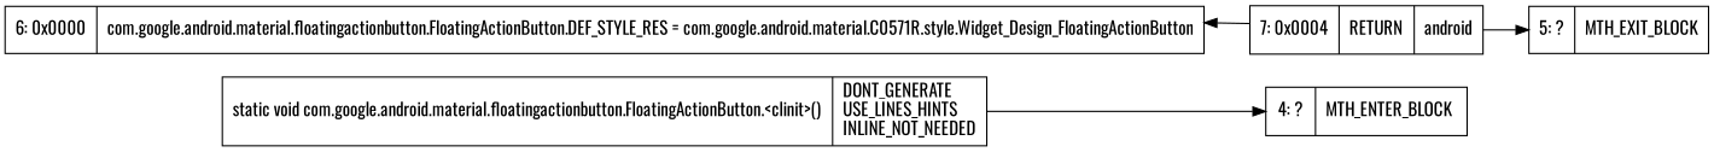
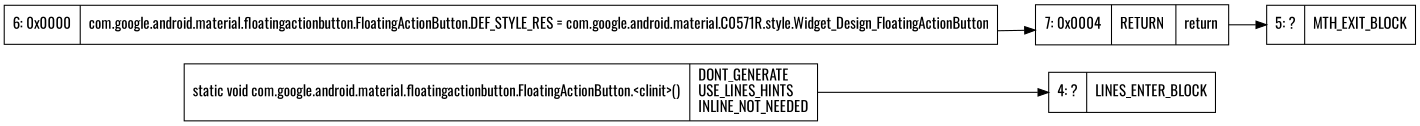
  digraph {
    fontname=Oswald
    rankdir=LR
    node [fontname=Oswald shape=record]
    edge [fontname=Oswald]
-   n1 [label="{4\:\ ?|MTH_ENTER_BLOCK\l}"]
+   n1 [label="{4\:\ ?|LINES_ENTER_BLOCK\l}"]
    n2 [label="{6\:\ 0x0000|com.google.android.material.floatingactionbutton.FloatingActionButton.DEF_STYLE_RES = com.google.android.material.C0571R.style.Widget_Design_FloatingActionButton\l}"]
-   n3 [label="{7\:\ 0x0004|RETURN\l|android\l}"]
+   n3 [label="{7\:\ 0x0004|RETURN\l|return\l}"]
    n4 [label="{5\:\ ?|MTH_EXIT_BLOCK\l}"]
    n5 [label="{static void com.google.android.material.floatingactionbutton.FloatingActionButton.\<clinit\>()  | DONT_GENERATE\lUSE_LINES_HINTS\lINLINE_NOT_NEEDED\l}"]
-   n3 -> n2
+   n2 -> n3
    n3 -> n4
    n5 -> n1
  }
